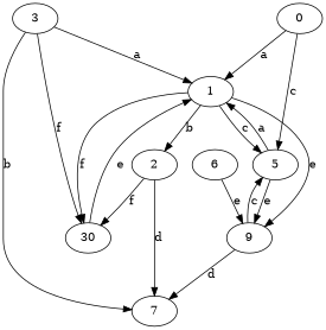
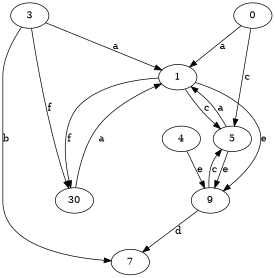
  strict digraph {
    1
-   2
    5
    9
    n5 [label=30]
    7
-   6
+   6 [label=4]
    3
    0
-   1 -> 2 [label=b]
    1 -> 5 [label=c]
    1 -> 9 [label=e]
    1 -> n5 [label=f]
-   2 -> n5 [label=f]
-   2 -> 7 [label=d]
    5 -> 1 [label=a]
    5 -> 9 [label=e]
    9 -> 5 [label=c]
    9 -> 7 [label=d]
-   n5 -> 1 [label=e]
+   n5 -> 1 [label=a]
    6 -> 9 [label=e]
    3 -> 1 [label=a]
    3 -> n5 [label=f]
    3 -> 7 [label=b]
    0 -> 1 [label=a]
    0 -> 5 [label=c]
  }
